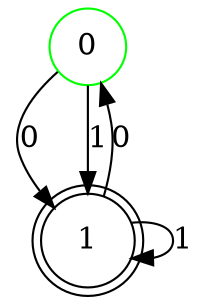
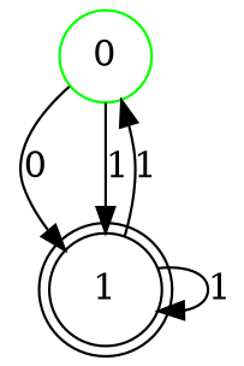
  digraph {
    0 [color=green shape=circle]
    1 [color=black shape=doublecircle]
    0 -> 1 [label=0]
    0 -> 1 [label=1]
-   1 -> 0 [label=0]
+   1 -> 0 [label=1]
    1 -> 1 [label=1]
  }
